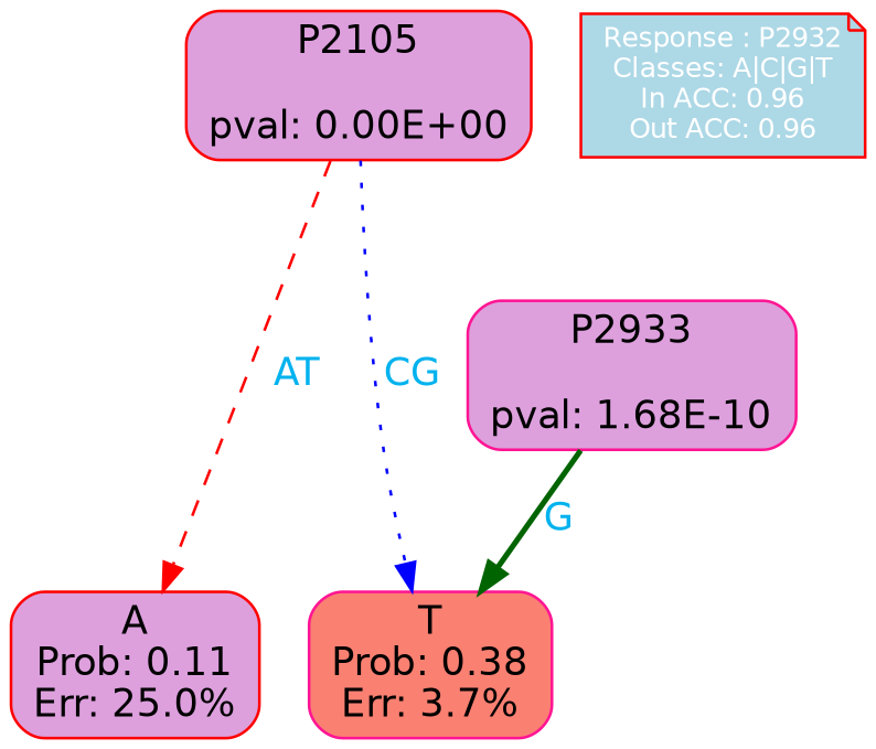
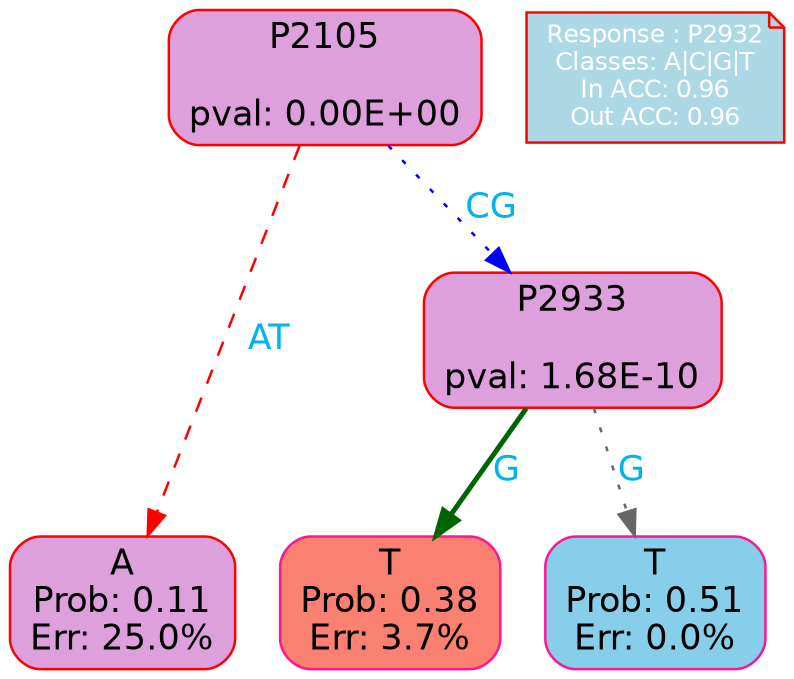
  digraph {
    ranksep=equally
    splines=polylines
    node [color=red fillcolor=plum fontname=helvetica shape=box style="filled, rounded"]
    edge [fontcolor=deepskyblue2 fontname=helvetica style=dotted]
    n1 [label="A\nProb: 0.11\nErr: 25.0%"]
    n2 [color=deeppink fillcolor=salmon label="T\nProb: 0.38\nErr: 3.7%"]
+   n3 [color=deeppink fillcolor=skyblue label="T\nProb: 0.51\nErr: 0.0%"]
    n4 [align=left fillcolor=lightblue fontcolor=white fontsize=10 label="Response : P2932\nClasses: A|C|G|T\nIn ACC: 0.96\nOut ACC: 0.96\n" shape=note style=filled]
    n5 [label="P2105\n\npval: 0.00E+00"]
-   n6 [color=deeppink label="P2933\n\npval: 1.68E-10"]
+   n6 [label="P2933\n\npval: 1.68E-10"]
    subgraph sub_1 {
      rank=same
      n1
      n2
+     n3
    }
    subgraph sub_2 {
      rank=same
      n4
      n5
    }
    n5 -> n1 [color=red label=AT style=dashed]
-   n5 -> n2 [color=blue label=CG]
+   n5 -> n6 [color=blue label=CG]
    n6 -> n2 [color=darkgreen label=G style=bold]
+   n6 -> n3 [color=gray40 label=G]
  }
